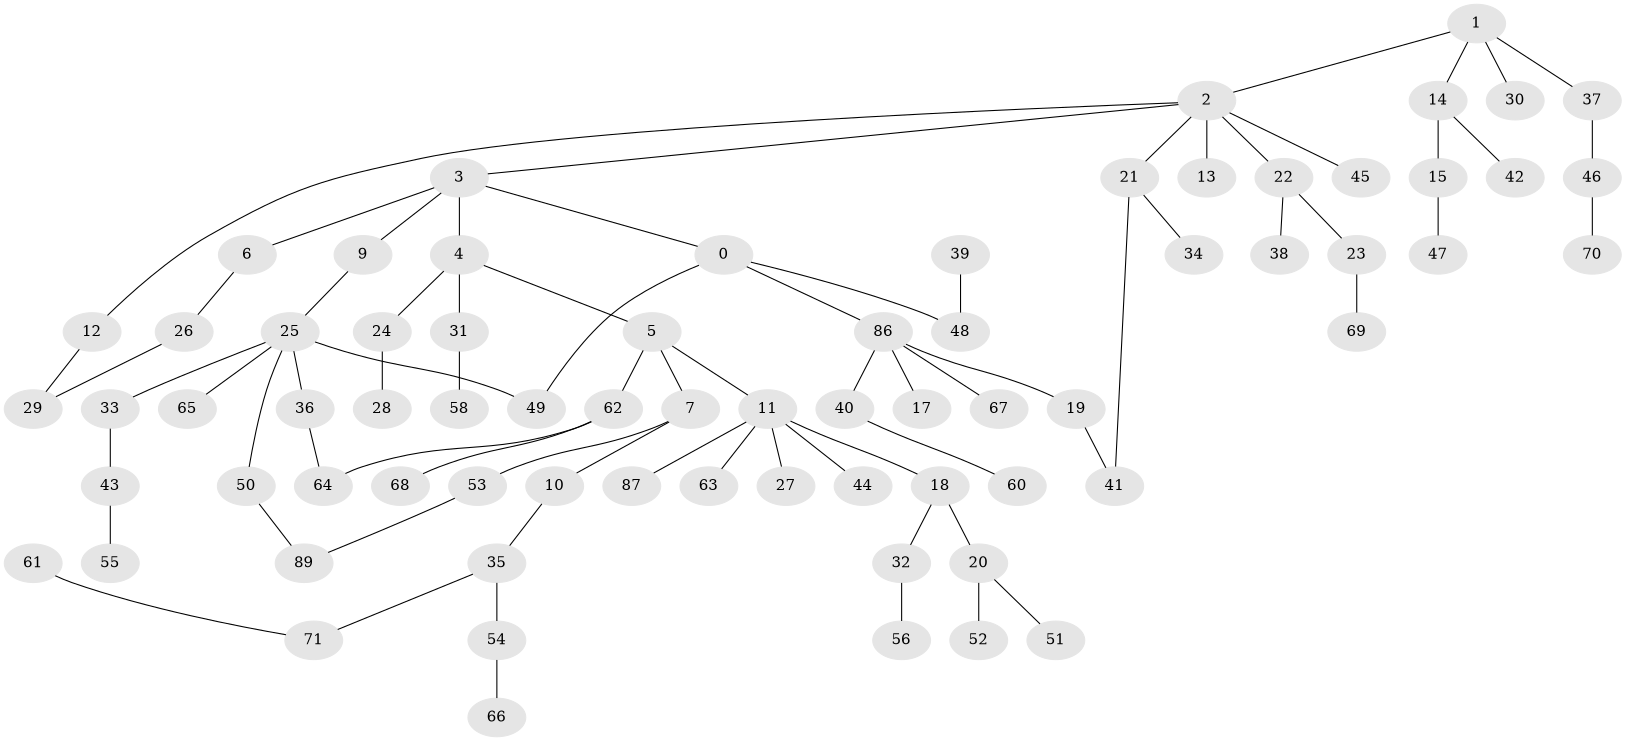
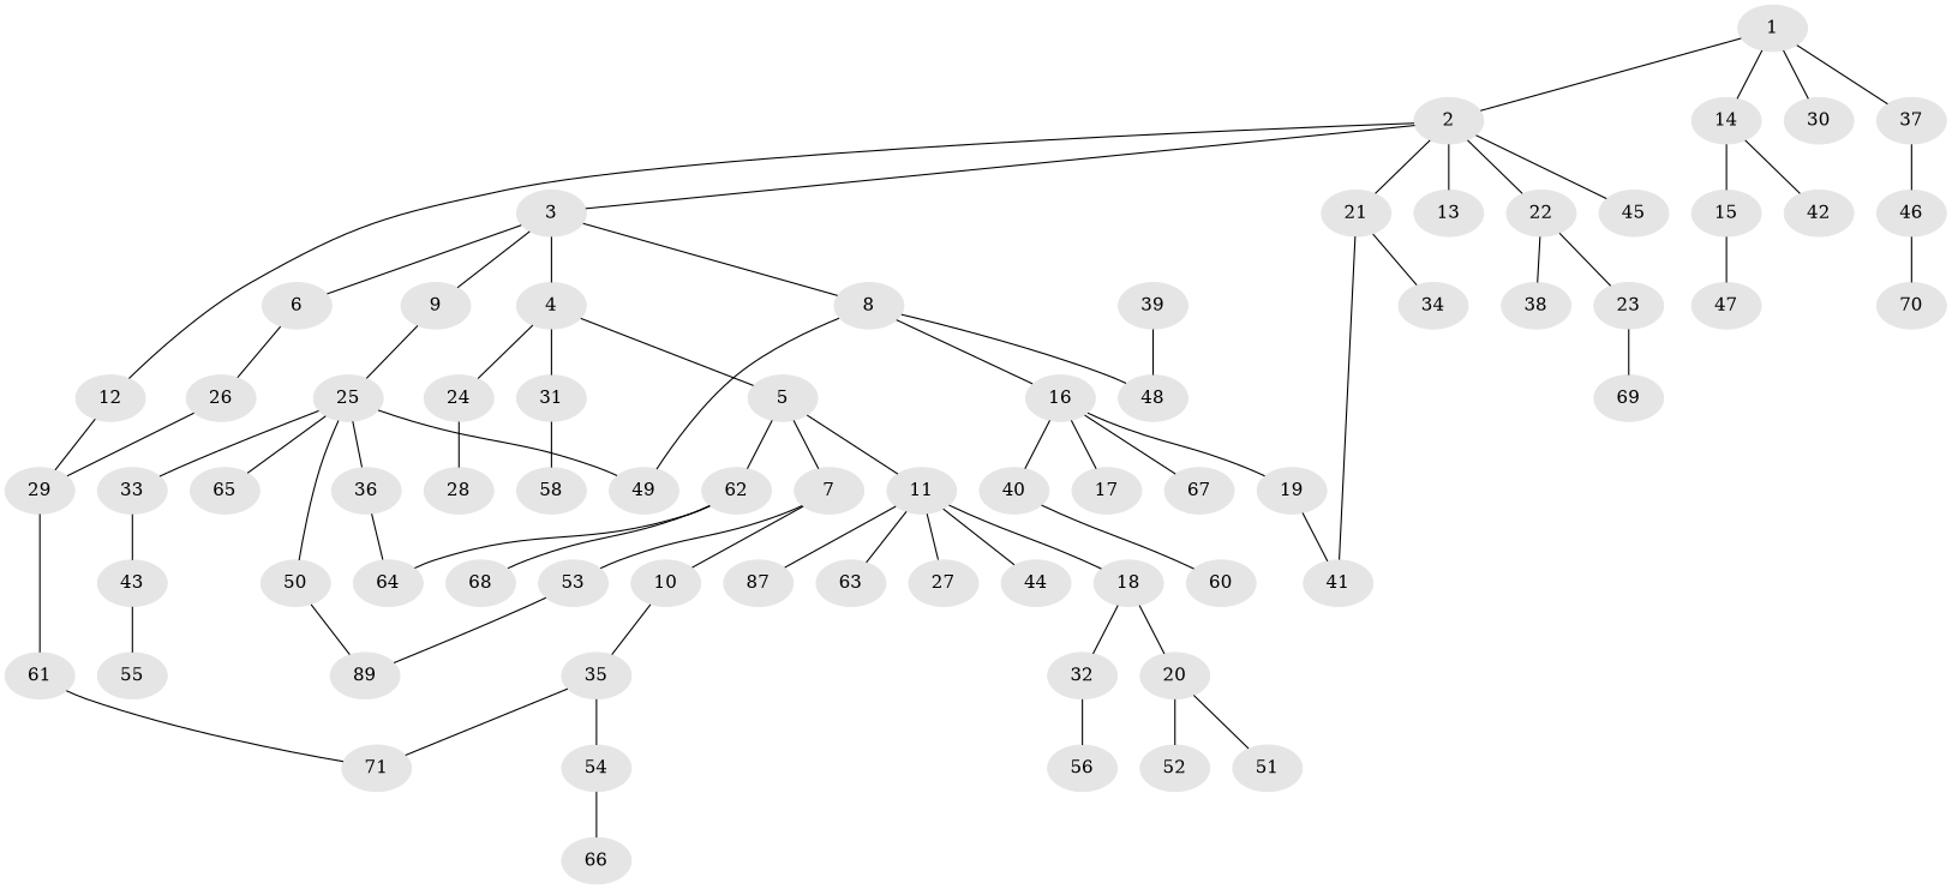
  graph {
    node [color=gray90 style=filled]
    1
    2
    14
    30
    37
    3
    12
    13
    21
    22
    45
    15
    42
    46
    4
    6
-   8 [label=0]
+   8
    9
    29
    41
    34
    23
    38
    5
    24
    31
    26
-   16 [label=86]
+   16
    48
    49
    25
    7
    11
    62
    28
    58
    10
    53
    18
    27
    44
    n42 [label=87]
    63
    64
    68
    35
    n47 [label=89]
    17
    19
    40
    67
    33
    36
    50
    65
    54
    71
    20
    32
    61
    47
    60
    51
    52
    56
    39
    69
    43
    55
    66
    70
    1 -- 2
    1 -- 14
    1 -- 30
    1 -- 37
    2 -- 3
    2 -- 12
    2 -- 13
    2 -- 21
    2 -- 22
    2 -- 45
    14 -- 15
    14 -- 42
    37 -- 46
    3 -- 4
    3 -- 6
    3 -- 8
    3 -- 9
    12 -- 29
    21 -- 41
    21 -- 34
    22 -- 23
    22 -- 38
    15 -- 47
    46 -- 70
    4 -- 5
    4 -- 24
    4 -- 31
    6 -- 26
    8 -- 16
    8 -- 48
    8 -- 49
    9 -- 25
+   29 -- 61
    23 -- 69
    5 -- 7
    5 -- 11
    5 -- 62
    24 -- 28
    31 -- 58
    26 -- 29
    16 -- 17
    16 -- 19
    16 -- 40
    16 -- 67
    25 -- 49
    25 -- 33
    25 -- 36
    25 -- 50
    25 -- 65
    7 -- 10
    7 -- 53
    11 -- 18
    11 -- 27
    11 -- 44
    11 -- n42
    11 -- 63
    62 -- 64
    62 -- 68
    10 -- 35
    53 -- n47
    18 -- 20
    18 -- 32
    35 -- 54
    35 -- 71
    19 -- 41
    40 -- 60
    33 -- 43
    36 -- 64
    50 -- n47
    54 -- 66
    20 -- 51
    20 -- 52
    32 -- 56
    61 -- 71
    39 -- 48
    43 -- 55
  }
